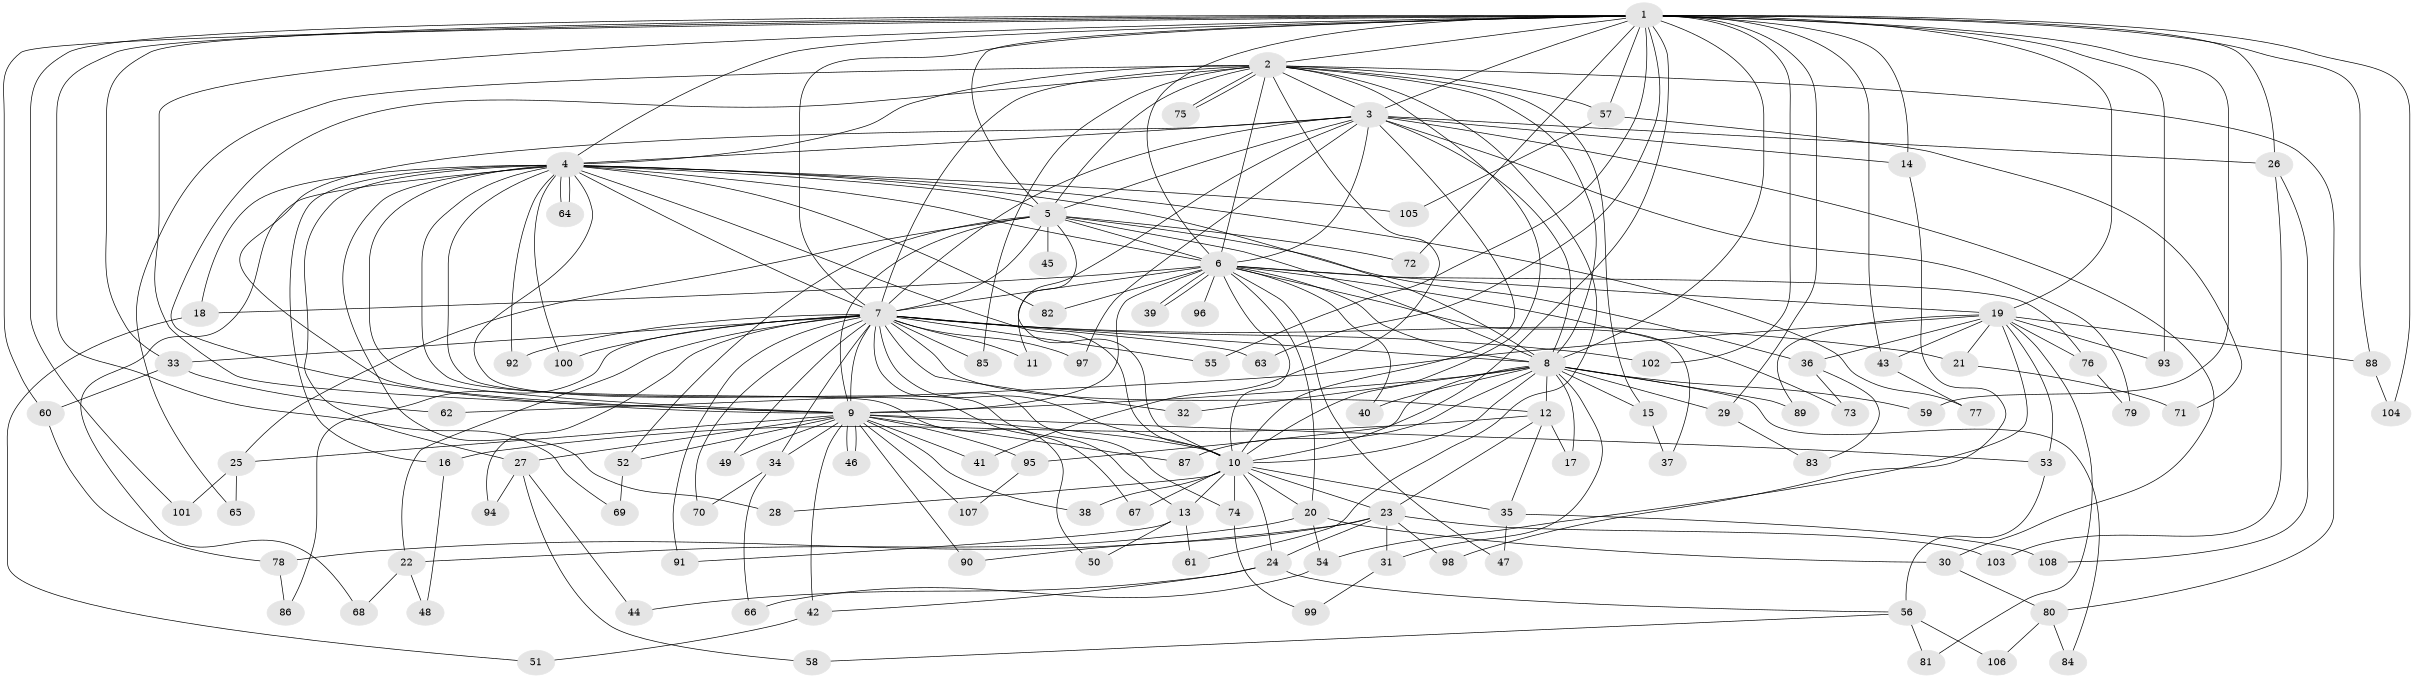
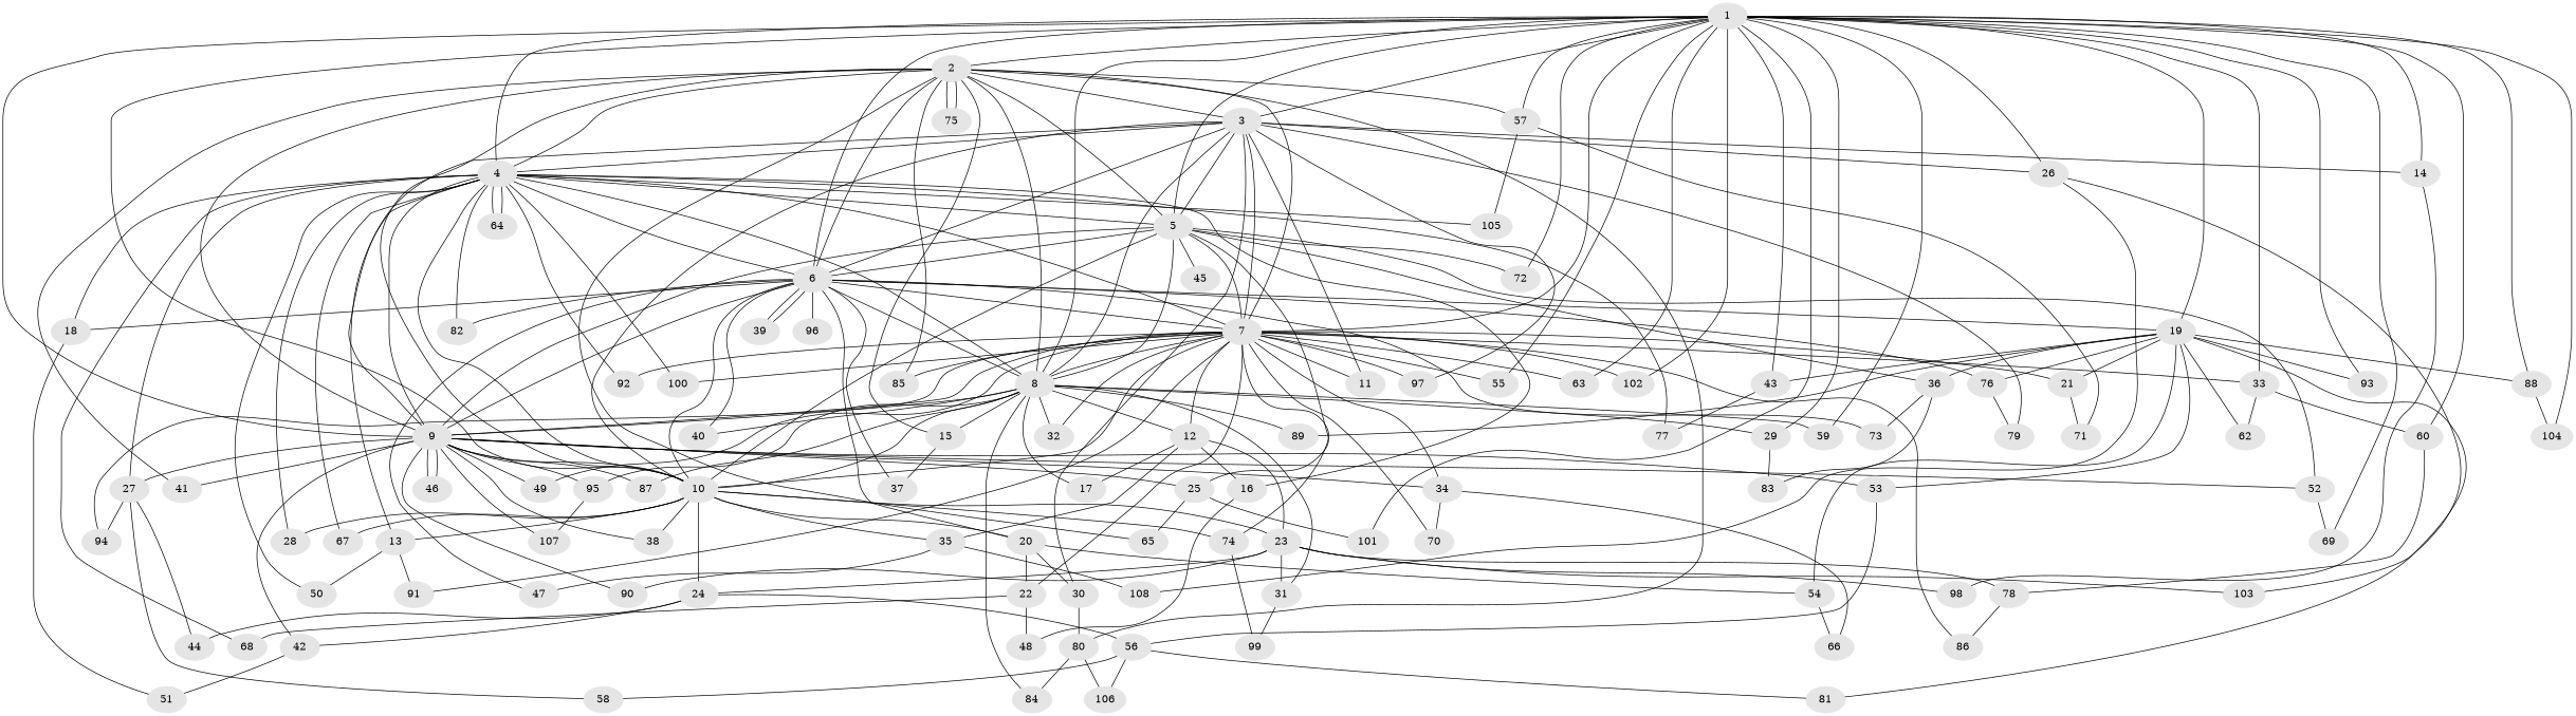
  graph {
    node [color=gray90 style=filled]
    1
    2
    3
    4
    5
    6
    7
    8
    9
    10
    14
    19
    26
    29
    33
    43
    55
    57
    59
    60
    63
    69
    72
    88
    93
    101
    102
    104
    15
    41
-   61
    65
    75
    80
    85
    11
    30
    79
    97
    13
    16
    18
    27
    28
    50
    64
    67
    68
    77
    82
    92
    100
    105
    45
    25
    36
    52
    20
    37
    39
    40
    47
    73
    76
    96
    12
    21
    22
    32
    34
    49
    70
    74
    86
    91
    94
    17
    31
    84
    87
    89
    95
    38
    42
    46
    53
    90
    107
    23
    24
    35
    98
    54
    62
    81
    103
    108
    83
    71
    78
    106
    48
    51
    44
    58
    66
    99
    56
    1 -- 2
    1 -- 3
    1 -- 4
    1 -- 5
    1 -- 6
    1 -- 7
    1 -- 8
    1 -- 9
    1 -- 10
    1 -- 14
    1 -- 19
    1 -- 26
    1 -- 29
    1 -- 33
    1 -- 43
    1 -- 55
    1 -- 57
    1 -- 59
    1 -- 60
    1 -- 63
    1 -- 69
    1 -- 72
    1 -- 88
    1 -- 93
    1 -- 101
    1 -- 102
    1 -- 104
    2 -- 3
    2 -- 4
    2 -- 5
    2 -- 6
    2 -- 7
    2 -- 8
    2 -- 9
    2 -- 10
    2 -- 57
    2 -- 15
    2 -- 41
-   2 -- 61
    2 -- 65
    2 -- 75
    2 -- 75
    2 -- 80
    2 -- 85
    3 -- 4
    3 -- 5
    3 -- 6
    3 -- 7
    3 -- 8
    3 -- 9
    3 -- 10
    3 -- 14
    3 -- 26
    3 -- 11
    3 -- 30
    3 -- 79
    3 -- 97
    4 -- 5
    4 -- 6
    4 -- 7
    4 -- 8
    4 -- 9
    4 -- 10
    4 -- 13
    4 -- 16
    4 -- 18
    4 -- 27
    4 -- 28
    4 -- 50
    4 -- 64
    4 -- 64
    4 -- 67
    4 -- 68
    4 -- 77
    4 -- 82
    4 -- 92
    4 -- 100
    4 -- 105
    5 -- 6
    5 -- 7
    5 -- 8
    5 -- 9
    5 -- 10
    5 -- 72
    5 -- 45
    5 -- 25
    5 -- 36
    5 -- 52
    6 -- 7
    6 -- 8
    6 -- 9
    6 -- 10
    6 -- 19
    6 -- 18
    6 -- 82
    6 -- 20
    6 -- 37
    6 -- 39
    6 -- 39
    6 -- 40
    6 -- 47
    6 -- 73
    6 -- 76
    6 -- 96
    7 -- 8
    7 -- 9
    7 -- 10
    7 -- 33
    7 -- 55
    7 -- 63
    7 -- 102
    7 -- 85
    7 -- 11
    7 -- 97
    7 -- 92
    7 -- 100
    7 -- 12
    7 -- 21
    7 -- 22
    7 -- 32
    7 -- 34
    7 -- 49
    7 -- 70
    7 -- 74
    7 -- 86
    7 -- 91
    7 -- 94
    8 -- 9
    8 -- 10
    8 -- 29
    8 -- 59
    8 -- 15
    8 -- 40
    8 -- 12
    8 -- 32
    8 -- 17
    8 -- 31
    8 -- 84
    8 -- 87
    8 -- 89
    8 -- 95
    9 -- 10
    9 -- 41
    9 -- 27
    9 -- 25
    9 -- 52
    9 -- 34
    9 -- 49
    9 -- 87
    9 -- 95
    9 -- 38
    9 -- 42
    9 -- 46
    9 -- 46
    9 -- 53
    9 -- 90
    9 -- 107
    10 -- 13
    10 -- 28
    10 -- 67
    10 -- 20
    10 -- 74
    10 -- 38
    10 -- 23
    10 -- 24
    10 -- 35
    14 -- 98
    19 -- 43
    19 -- 88
    19 -- 93
    19 -- 36
    19 -- 76
    19 -- 21
    19 -- 89
    19 -- 53
    19 -- 54
    19 -- 62
    19 -- 81
    26 -- 103
    26 -- 108
    29 -- 83
    33 -- 60
    33 -- 62
    43 -- 77
    57 -- 105
    57 -- 71
    60 -- 78
    88 -- 104
    15 -- 37
    80 -- 84
    80 -- 106
    30 -- 80
-   13 -- 61
    13 -- 50
    13 -- 91
    16 -- 48
    18 -- 51
    27 -- 94
    27 -- 44
    27 -- 58
    25 -- 101
    25 -- 65
    36 -- 73
    36 -- 83
    52 -- 69
    20 -- 30
    20 -- 22
    20 -- 54
    76 -- 79
    12 -- 16
    12 -- 17
    12 -- 23
    12 -- 35
    21 -- 71
    22 -- 68
    22 -- 48
    34 -- 70
    34 -- 66
    74 -- 99
    31 -- 99
    95 -- 107
    42 -- 51
    53 -- 56
    23 -- 31
    23 -- 90
    23 -- 24
    23 -- 98
    23 -- 103
    23 -- 78
    24 -- 42
    24 -- 44
    24 -- 56
    35 -- 47
    35 -- 108
    54 -- 66
    78 -- 86
    56 -- 81
    56 -- 106
    56 -- 58
  }
